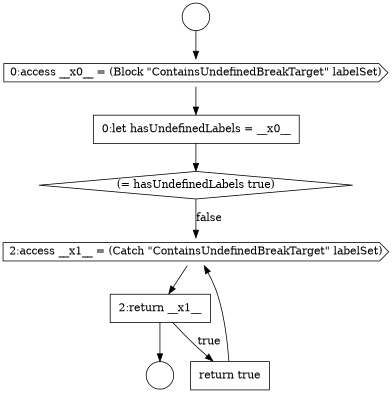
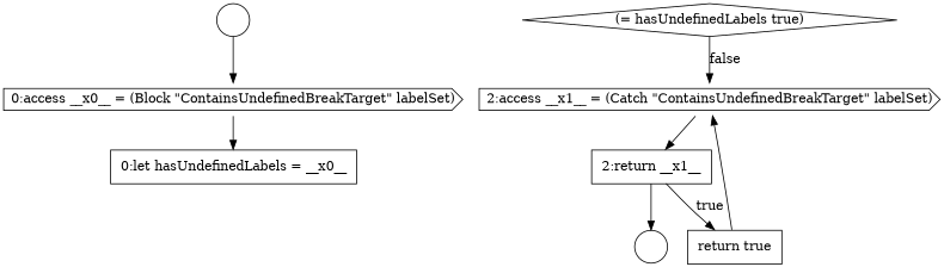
  digraph {
    node [color=black fillcolor=white shape=none style=filled]
    edge [color=black]
    n1 [label=<<font color="black">0:access __x0__ = (Block &quot;ContainsUndefinedBreakTarget&quot; labelSet)</font>> shape=cds]
    n2 [label=<<font color="black">     <table border="0" cellborder="1" cellspacing="0" cellpadding="10">       <tr><td align="left">0:let hasUndefinedLabels = __x0__</td></tr>     </table>   </font>> margin=0]
    n3 [label=<<font color="black">(= hasUndefinedLabels true)</font>> shape=diamond]
    n4 [label=<<font color="black">2:access __x1__ = (Catch &quot;ContainsUndefinedBreakTarget&quot; labelSet)</font>> shape=cds]
    n5 [label=<<font color="black">     <table border="0" cellborder="1" cellspacing="0" cellpadding="10">       <tr><td align="left">2:return __x1__</td></tr>     </table>   </font>> margin=0]
    n6 [label=" " shape=circle]
    n7 [label=<<font color="black">     <table border="0" cellborder="1" cellspacing="0" cellpadding="10">       <tr><td align="left">return true</td></tr>     </table>   </font>> margin=0]
    n8 [label=" " shape=circle]
    n1 -> n2
-   n2 -> n3
    n3 -> n4 [label=<<font color="black">false</font>>]
    n4 -> n5
    n5 -> n6
    n5 -> n7 [label=<<font color="black">true</font>>]
    n7 -> n4
    n8 -> n1
  }
